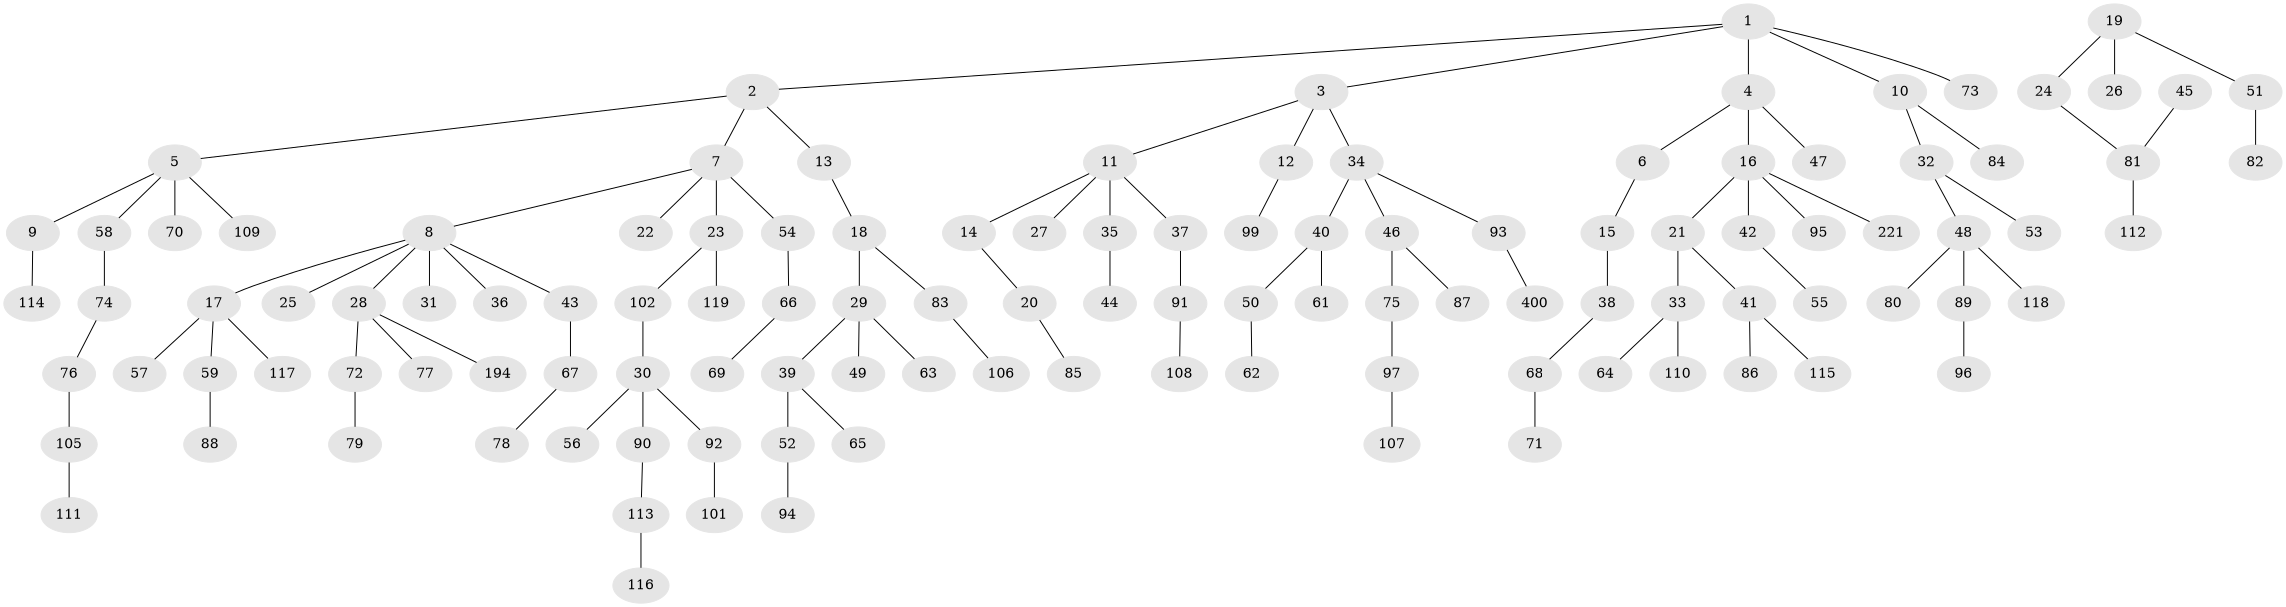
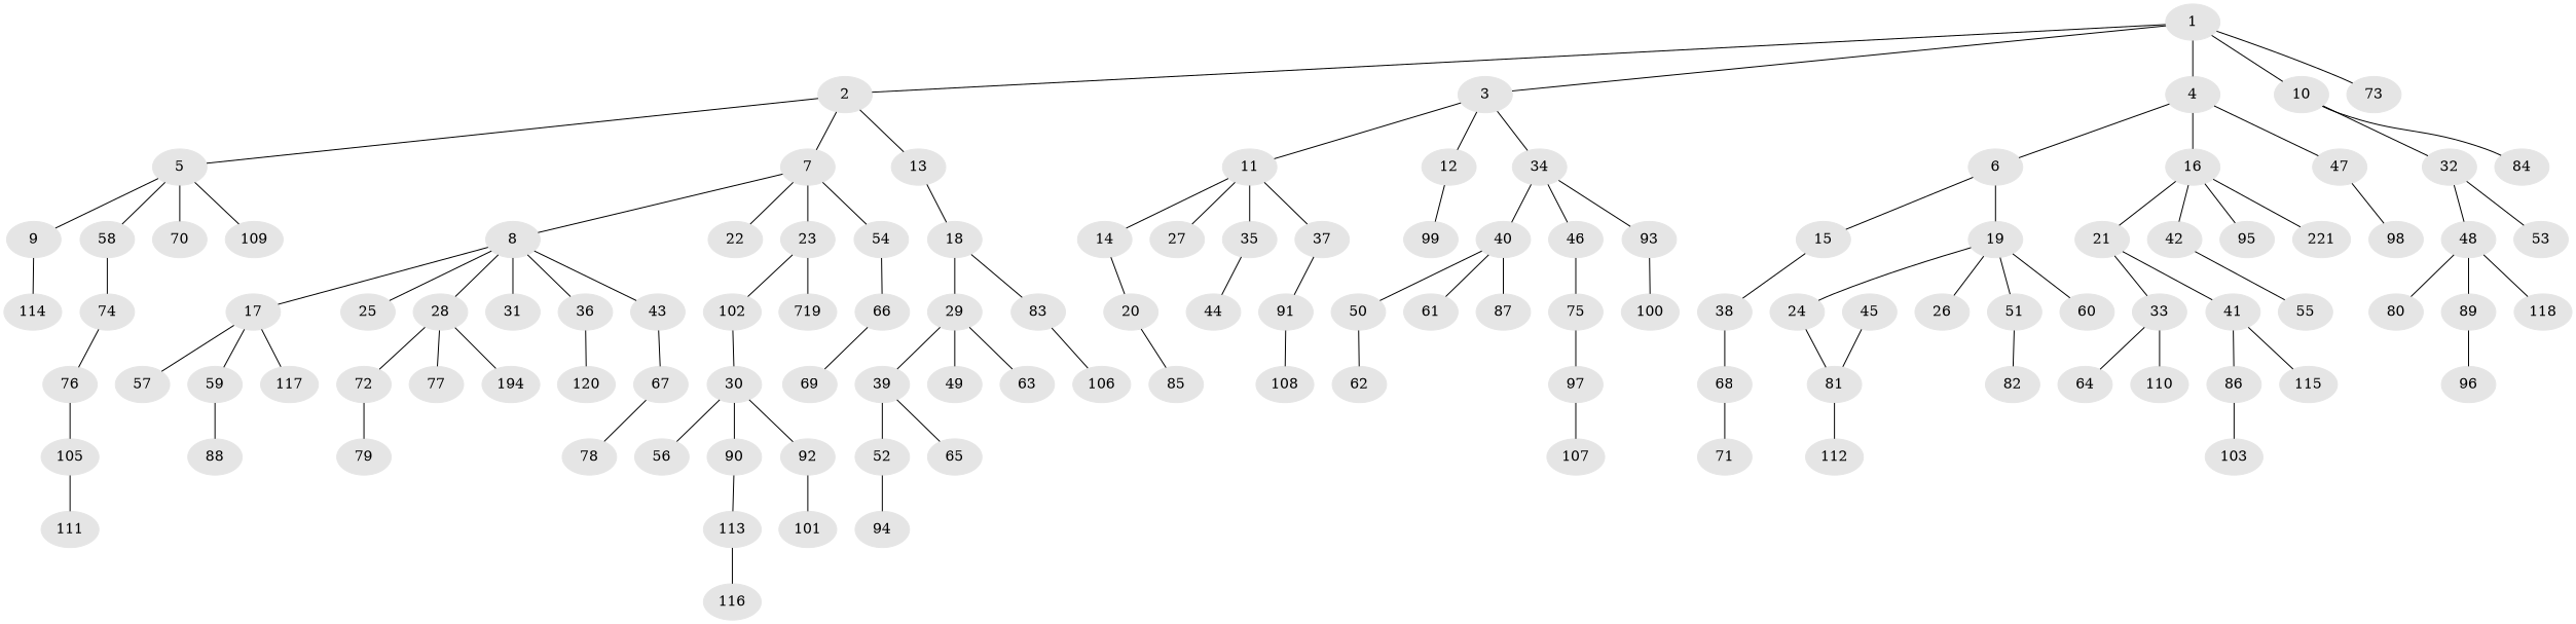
  graph {
    node [color=gray90 style=filled]
    1
    2
    3
    4
    10
    73
    5
    7
    13
    11
    12
    34
    6
    16
    47
    32
    84
    9
    58
    70
    109
    8
    22
    23
    54
    18
    14
    27
    35
    37
    99
    40
    46
    93
    15
    19
    21
    42
    95
    n40 [label=221]
+   98
    114
    74
    38
    24
    26
    51
+   60
    17
    25
    28
    31
    36
    43
    102
-   119
+   119 [label=719]
    66
    57
    59
    117
    72
    77
    n63 [label=194]
+   120
    67
    48
    53
    20
    44
    91
    29
    83
    85
    68
    33
    41
    55
    88
    39
    49
    63
    106
    81
    82
    64
    110
    86
    115
    30
    56
    90
    92
    45
    79
    52
    65
    113
    101
    80
    89
    118
    50
    61
    75
    87
-   100 [label=400]
+   100
    108
    71
    94
    62
+   103
    78
    112
    97
    96
    69
    76
    105
    107
    111
    116
    1 -- 2
    1 -- 3
    1 -- 4
    1 -- 10
    1 -- 73
    2 -- 5
    2 -- 7
    2 -- 13
    3 -- 11
    3 -- 12
    3 -- 34
    4 -- 6
    4 -- 16
    4 -- 47
    10 -- 32
    10 -- 84
    5 -- 9
    5 -- 58
    5 -- 70
    5 -- 109
    7 -- 8
    7 -- 22
    7 -- 23
    7 -- 54
    13 -- 18
    11 -- 14
    11 -- 27
    11 -- 35
    11 -- 37
    12 -- 99
    34 -- 40
    34 -- 46
    34 -- 93
    6 -- 15
+   6 -- 19
    16 -- 21
    16 -- 42
    16 -- 95
    16 -- n40
+   47 -- 98
    32 -- 48
    32 -- 53
    9 -- 114
    58 -- 74
    8 -- 17
    8 -- 25
    8 -- 28
    8 -- 31
    8 -- 36
    8 -- 43
    23 -- 102
    23 -- 119
    54 -- 66
    18 -- 29
    18 -- 83
    14 -- 20
    35 -- 44
    37 -- 91
    40 -- 50
    40 -- 61
    46 -- 75
-   46 -- 87
+   40 -- 87
    93 -- 100
    15 -- 38
    19 -- 24
    19 -- 26
    19 -- 51
+   19 -- 60
    21 -- 33
    21 -- 41
    42 -- 55
    74 -- 76
    38 -- 68
    24 -- 81
    51 -- 82
    17 -- 57
    17 -- 59
    17 -- 117
    28 -- 72
    28 -- 77
    28 -- n63
+   36 -- 120
    43 -- 67
    102 -- 30
    66 -- 69
    59 -- 88
    72 -- 79
    67 -- 78
    48 -- 80
    48 -- 89
    48 -- 118
    20 -- 85
    91 -- 108
    29 -- 39
    29 -- 49
    29 -- 63
    83 -- 106
    68 -- 71
    33 -- 64
    33 -- 110
    41 -- 86
    41 -- 115
    39 -- 52
    39 -- 65
    81 -- 112
+   86 -- 103
    30 -- 56
    30 -- 90
    30 -- 92
    90 -- 113
    92 -- 101
    45 -- 81
    52 -- 94
    113 -- 116
    89 -- 96
    50 -- 62
    75 -- 97
    97 -- 107
    76 -- 105
    105 -- 111
  }
